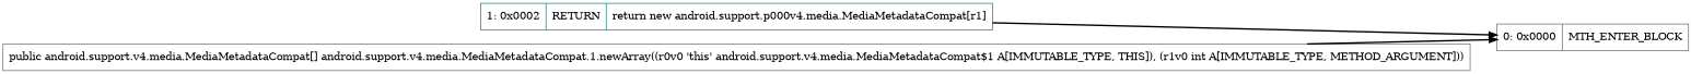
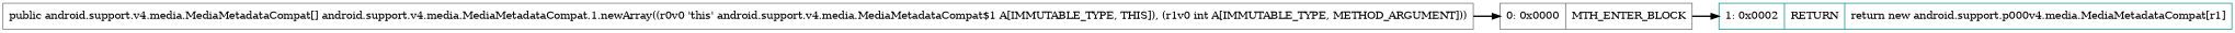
  digraph {
    rankdir=LR
    node [shape=record color=gray40]
    edge [style=bold]
    n1 [label="{0\:\ 0x0000|MTH_ENTER_BLOCK\l}"]
    n2 [label="{1\:\ 0x0002|RETURN\l|return new android.support.p000v4.media.MediaMetadataCompat[r1]\l}" color=teal]
    n3 [label="{public android.support.v4.media.MediaMetadataCompat[] android.support.v4.media.MediaMetadataCompat.1.newArray((r0v0 'this' android.support.v4.media.MediaMetadataCompat$1 A[IMMUTABLE_TYPE, THIS]), (r1v0 int A[IMMUTABLE_TYPE, METHOD_ARGUMENT])) }"]
-   n2 -> n1
+   n1 -> n2
    n3 -> n1
  }
